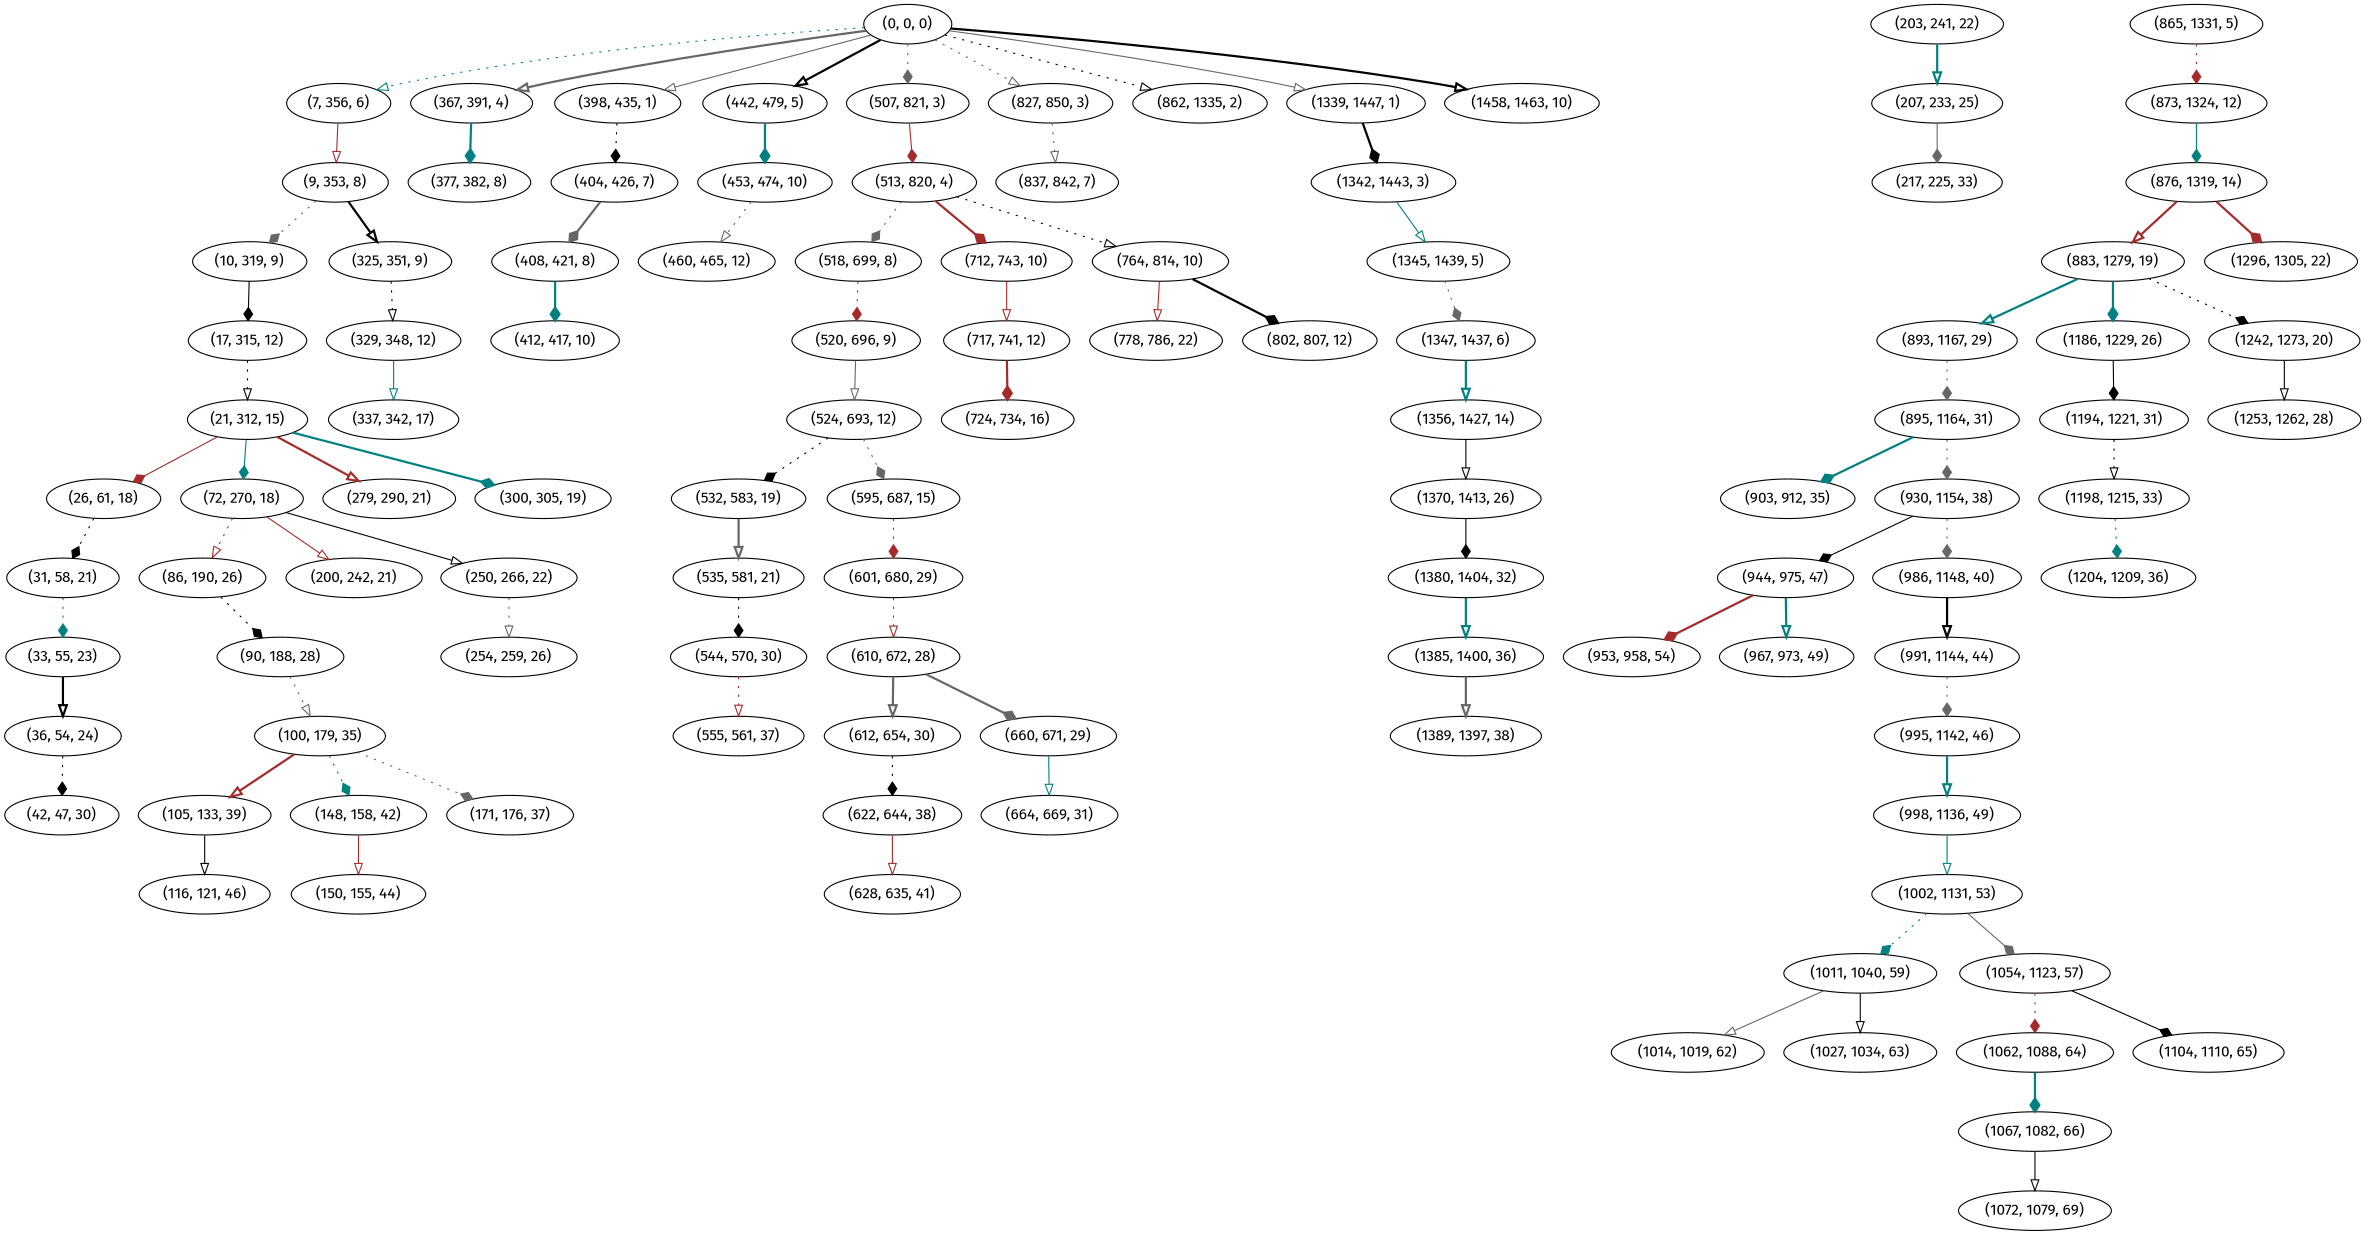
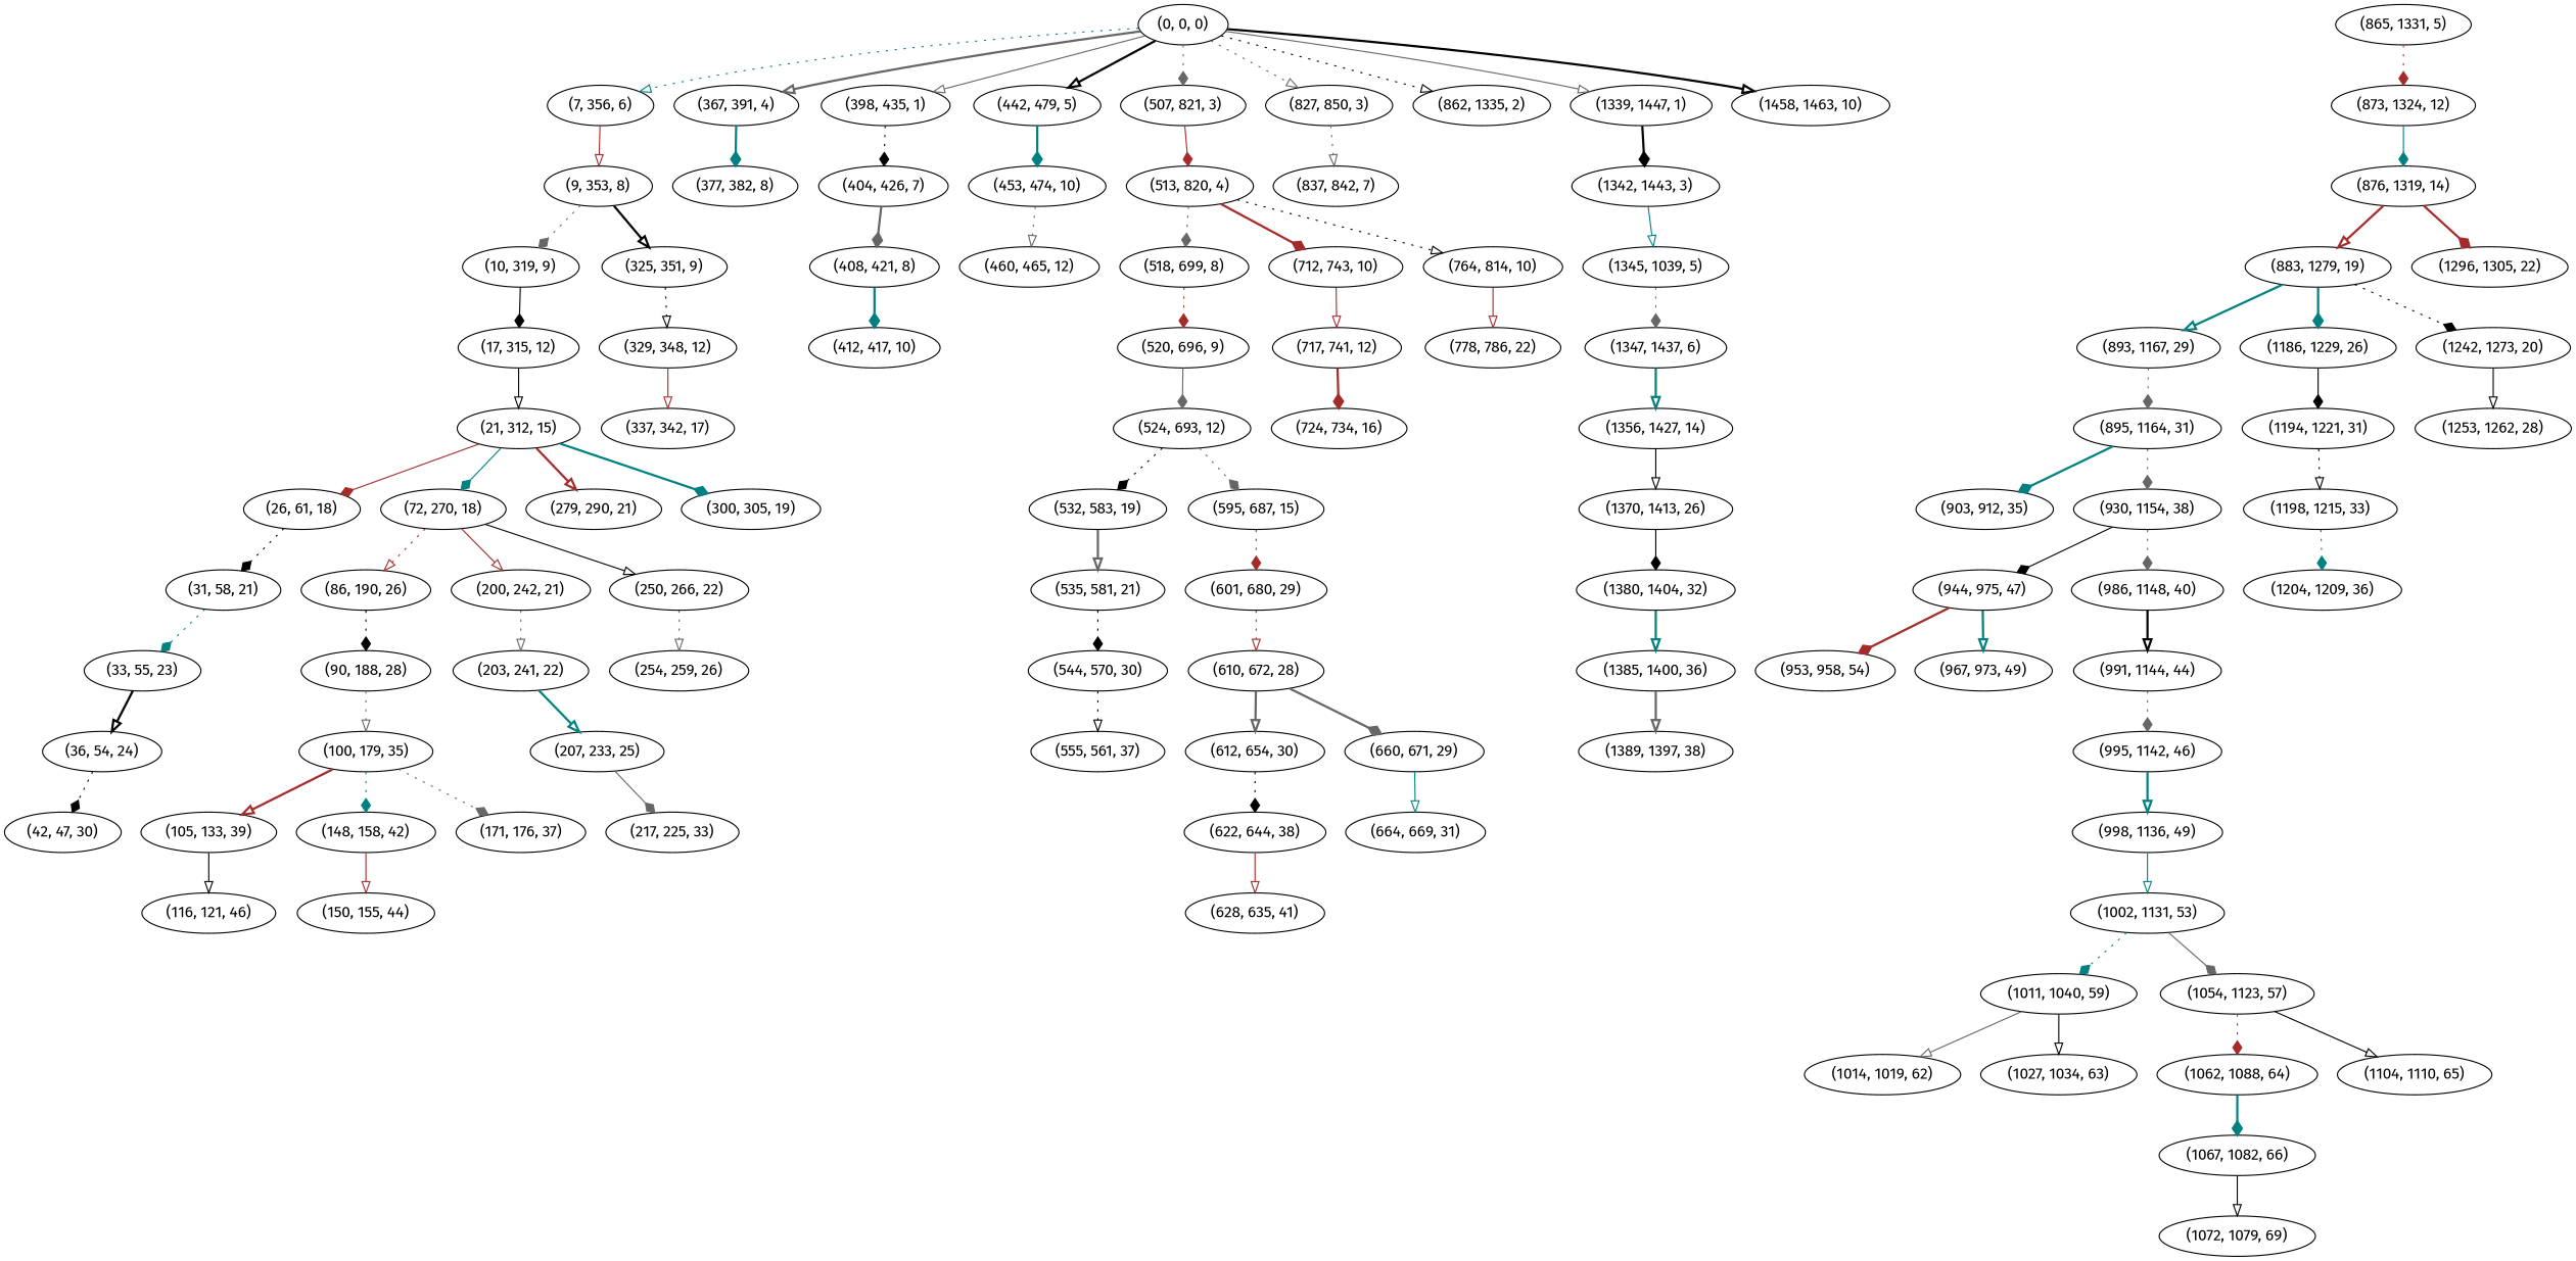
  digraph {
    fontname="Fira Sans"
    node [fontname="Fira Sans"]
    edge [arrowhead=onormal color=black fontname="Fira Sans" style=dotted]
    "(0, 0, 0)"
    "(7, 356, 6)"
    "(367, 391, 4)"
    "(398, 435, 1)"
    "(442, 479, 5)"
    "(507, 821, 3)"
    "(827, 850, 3)"
    "(862, 1335, 2)"
    "(1339, 1447, 1)"
    "(1458, 1463, 10)"
    "(9, 353, 8)"
    "(377, 382, 8)"
    "(404, 426, 7)"
    "(453, 474, 10)"
    "(513, 820, 4)"
    "(837, 842, 7)"
    "(1342, 1443, 3)"
    "(10, 319, 9)"
    "(325, 351, 9)"
    "(17, 315, 12)"
    "(329, 348, 12)"
    "(21, 312, 15)"
    "(26, 61, 18)"
    "(72, 270, 18)"
    "(279, 290, 21)"
    "(300, 305, 19)"
    "(31, 58, 21)"
    "(86, 190, 26)"
    "(200, 242, 21)"
    "(250, 266, 22)"
    "(33, 55, 23)"
    "(36, 54, 24)"
    "(42, 47, 30)"
    "(90, 188, 28)"
    "(203, 241, 22)"
    "(254, 259, 26)"
    "(100, 179, 35)"
    "(105, 133, 39)"
    "(148, 158, 42)"
    "(171, 176, 37)"
    "(116, 121, 46)"
    "(150, 155, 44)"
    "(207, 233, 25)"
    "(217, 225, 33)"
    "(337, 342, 17)"
    "(408, 421, 8)"
    "(412, 417, 10)"
    "(460, 465, 12)"
    "(518, 699, 8)"
    "(712, 743, 10)"
    "(764, 814, 10)"
    "(520, 696, 9)"
    "(717, 741, 12)"
    "(778, 786, 22)"
-   "(802, 807, 12)"
    "(524, 693, 12)"
    "(532, 583, 19)"
    "(595, 687, 15)"
    "(535, 581, 21)"
    n60 [label="(601, 680, 29)"]
    "(544, 570, 30)"
    "(555, 561, 37)"
    "(610, 672, 28)"
    "(612, 654, 30)"
    "(660, 671, 29)"
    "(622, 644, 38)"
    "(664, 669, 31)"
    "(628, 635, 41)"
    "(724, 734, 16)"
    "(865, 1331, 5)"
    "(873, 1324, 12)"
    "(876, 1319, 14)"
    "(883, 1279, 19)"
    "(1296, 1305, 22)"
    "(893, 1167, 29)"
    "(1186, 1229, 26)"
    "(1242, 1273, 20)"
    "(895, 1164, 31)"
    "(1194, 1221, 31)"
    "(1253, 1262, 28)"
    "(903, 912, 35)"
    "(930, 1154, 38)"
    "(944, 975, 47)"
    "(986, 1148, 40)"
    "(953, 958, 54)"
    "(967, 973, 49)"
    "(991, 1144, 44)"
    "(995, 1142, 46)"
    "(998, 1136, 49)"
    "(1002, 1131, 53)"
    "(1011, 1040, 59)"
    "(1054, 1123, 57)"
    "(1014, 1019, 62)"
    "(1027, 1034, 63)"
    "(1062, 1088, 64)"
    "(1104, 1110, 65)"
    "(1067, 1082, 66)"
    "(1072, 1079, 69)"
    "(1198, 1215, 33)"
    "(1204, 1209, 36)"
-   "(1345, 1439, 5)"
+   "(1345, 1439, 5)" [label="(1345, 1039, 5)"]
    "(1347, 1437, 6)"
    "(1356, 1427, 14)"
    "(1370, 1413, 26)"
    "(1380, 1404, 32)"
    "(1385, 1400, 36)"
    "(1389, 1397, 38)"
    "(0, 0, 0)" -> "(7, 356, 6)" [color=teal]
    "(0, 0, 0)" -> "(367, 391, 4)" [color=gray40 style=bold]
    "(0, 0, 0)" -> "(398, 435, 1)" [color=gray40 style=solid]
    "(0, 0, 0)" -> "(442, 479, 5)" [style=bold]
    "(0, 0, 0)" -> "(507, 821, 3)" [arrowhead=diamond color=gray40]
    "(0, 0, 0)" -> "(827, 850, 3)" [color=gray40]
    "(0, 0, 0)" -> "(862, 1335, 2)"
    "(0, 0, 0)" -> "(1339, 1447, 1)" [color=gray40 style=solid]
    "(0, 0, 0)" -> "(1458, 1463, 10)" [style=bold]
    "(7, 356, 6)" -> "(9, 353, 8)" [color=brown style=solid]
    "(367, 391, 4)" -> "(377, 382, 8)" [arrowhead=diamond color=teal style=bold]
    "(398, 435, 1)" -> "(404, 426, 7)" [arrowhead=diamond]
    "(442, 479, 5)" -> "(453, 474, 10)" [arrowhead=diamond color=teal style=bold]
    "(507, 821, 3)" -> "(513, 820, 4)" [arrowhead=diamond color=brown style=solid]
    "(827, 850, 3)" -> "(837, 842, 7)" [color=gray40]
    "(1339, 1447, 1)" -> "(1342, 1443, 3)" [arrowhead=diamond style=bold]
    "(9, 353, 8)" -> "(10, 319, 9)" [arrowhead=diamond color=gray40]
    "(9, 353, 8)" -> "(325, 351, 9)" [style=bold]
    "(404, 426, 7)" -> "(408, 421, 8)" [arrowhead=diamond color=gray40 style=bold]
    "(453, 474, 10)" -> "(460, 465, 12)" [color=gray40]
    "(513, 820, 4)" -> "(518, 699, 8)" [arrowhead=diamond color=gray40]
    "(513, 820, 4)" -> "(712, 743, 10)" [arrowhead=diamond color=brown style=bold]
    "(513, 820, 4)" -> "(764, 814, 10)"
    "(1342, 1443, 3)" -> "(1345, 1439, 5)" [color=teal style=solid]
    "(10, 319, 9)" -> "(17, 315, 12)" [arrowhead=diamond style=solid]
    "(325, 351, 9)" -> "(329, 348, 12)"
-   "(17, 315, 12)" -> "(21, 312, 15)"
-   "(329, 348, 12)" -> "(337, 342, 17)" [color=teal style=solid]
+   "(17, 315, 12)" -> "(21, 312, 15)" [style=solid]
+   "(329, 348, 12)" -> "(337, 342, 17)" [color=brown style=solid]
    "(21, 312, 15)" -> "(26, 61, 18)" [arrowhead=diamond color=brown style=solid]
    "(21, 312, 15)" -> "(72, 270, 18)" [arrowhead=diamond color=teal style=solid]
    "(21, 312, 15)" -> "(279, 290, 21)" [color=brown style=bold]
    "(21, 312, 15)" -> "(300, 305, 19)" [arrowhead=diamond color=teal style=bold]
    "(26, 61, 18)" -> "(31, 58, 21)" [arrowhead=diamond]
    "(72, 270, 18)" -> "(86, 190, 26)" [color=brown]
    "(72, 270, 18)" -> "(200, 242, 21)" [color=brown style=solid]
    "(72, 270, 18)" -> "(250, 266, 22)" [style=solid]
    "(31, 58, 21)" -> "(33, 55, 23)" [arrowhead=diamond color=teal]
    "(86, 190, 26)" -> "(90, 188, 28)" [arrowhead=diamond]
+   "(200, 242, 21)" -> "(203, 241, 22)" [color=gray40]
    "(250, 266, 22)" -> "(254, 259, 26)" [color=gray40]
    "(33, 55, 23)" -> "(36, 54, 24)" [style=bold]
    "(36, 54, 24)" -> "(42, 47, 30)" [arrowhead=diamond]
    "(90, 188, 28)" -> "(100, 179, 35)" [color=gray40]
    "(203, 241, 22)" -> "(207, 233, 25)" [color=teal style=bold]
    "(100, 179, 35)" -> "(105, 133, 39)" [color=brown style=bold]
    "(100, 179, 35)" -> "(148, 158, 42)" [arrowhead=diamond color=teal]
    "(100, 179, 35)" -> "(171, 176, 37)" [arrowhead=diamond color=gray40]
    "(105, 133, 39)" -> "(116, 121, 46)" [style=solid]
    "(148, 158, 42)" -> "(150, 155, 44)" [color=brown style=solid]
    "(207, 233, 25)" -> "(217, 225, 33)" [arrowhead=diamond color=gray40 style=solid]
    "(408, 421, 8)" -> "(412, 417, 10)" [arrowhead=diamond color=teal style=bold]
    "(518, 699, 8)" -> "(520, 696, 9)" [arrowhead=diamond color=brown]
    "(712, 743, 10)" -> "(717, 741, 12)" [color=brown style=solid]
    "(764, 814, 10)" -> "(778, 786, 22)" [color=brown style=solid]
-   "(764, 814, 10)" -> "(802, 807, 12)" [arrowhead=diamond style=bold]
-   "(520, 696, 9)" -> "(524, 693, 12)" [color=gray40 style=solid]
+   "(520, 696, 9)" -> "(524, 693, 12)" [arrowhead=diamond color=gray40 style=solid]
    "(717, 741, 12)" -> "(724, 734, 16)" [arrowhead=diamond color=brown style=bold]
    "(524, 693, 12)" -> "(532, 583, 19)" [arrowhead=diamond]
    "(524, 693, 12)" -> "(595, 687, 15)" [arrowhead=diamond color=gray40]
    "(532, 583, 19)" -> "(535, 581, 21)" [color=gray40 style=bold]
    "(595, 687, 15)" -> n60 [arrowhead=diamond color=brown]
    "(535, 581, 21)" -> "(544, 570, 30)" [arrowhead=diamond]
    n60 -> "(610, 672, 28)" [color=brown]
-   "(544, 570, 30)" -> "(555, 561, 37)" [color=brown]
+   "(544, 570, 30)" -> "(555, 561, 37)"
    "(610, 672, 28)" -> "(612, 654, 30)" [color=gray40 style=bold]
    "(610, 672, 28)" -> "(660, 671, 29)" [arrowhead=diamond color=gray40 style=bold]
    "(612, 654, 30)" -> "(622, 644, 38)" [arrowhead=diamond]
    "(660, 671, 29)" -> "(664, 669, 31)" [color=teal style=solid]
    "(622, 644, 38)" -> "(628, 635, 41)" [color=brown style=solid]
    "(865, 1331, 5)" -> "(873, 1324, 12)" [arrowhead=diamond color=brown]
    "(873, 1324, 12)" -> "(876, 1319, 14)" [arrowhead=diamond color=teal style=solid]
    "(876, 1319, 14)" -> "(883, 1279, 19)" [color=brown style=bold]
    "(876, 1319, 14)" -> "(1296, 1305, 22)" [arrowhead=diamond color=brown style=bold]
    "(883, 1279, 19)" -> "(893, 1167, 29)" [color=teal style=bold]
    "(883, 1279, 19)" -> "(1186, 1229, 26)" [arrowhead=diamond color=teal style=bold]
    "(883, 1279, 19)" -> "(1242, 1273, 20)" [arrowhead=diamond]
    "(893, 1167, 29)" -> "(895, 1164, 31)" [arrowhead=diamond color=gray40]
    "(1186, 1229, 26)" -> "(1194, 1221, 31)" [arrowhead=diamond style=solid]
    "(1242, 1273, 20)" -> "(1253, 1262, 28)" [style=solid]
    "(895, 1164, 31)" -> "(903, 912, 35)" [arrowhead=diamond color=teal style=bold]
    "(895, 1164, 31)" -> "(930, 1154, 38)" [arrowhead=diamond color=gray40]
    "(1194, 1221, 31)" -> "(1198, 1215, 33)"
    "(930, 1154, 38)" -> "(944, 975, 47)" [arrowhead=diamond style=solid]
    "(930, 1154, 38)" -> "(986, 1148, 40)" [arrowhead=diamond color=gray40]
    "(944, 975, 47)" -> "(953, 958, 54)" [arrowhead=diamond color=brown style=bold]
    "(944, 975, 47)" -> "(967, 973, 49)" [color=teal style=bold]
    "(986, 1148, 40)" -> "(991, 1144, 44)" [style=bold]
    "(991, 1144, 44)" -> "(995, 1142, 46)" [arrowhead=diamond color=gray40]
    "(995, 1142, 46)" -> "(998, 1136, 49)" [color=teal style=bold]
    "(998, 1136, 49)" -> "(1002, 1131, 53)" [color=teal style=solid]
    "(1002, 1131, 53)" -> "(1011, 1040, 59)" [arrowhead=diamond color=teal]
    "(1002, 1131, 53)" -> "(1054, 1123, 57)" [arrowhead=diamond color=gray40 style=solid]
    "(1011, 1040, 59)" -> "(1014, 1019, 62)" [color=gray40 style=solid]
    "(1011, 1040, 59)" -> "(1027, 1034, 63)" [style=solid]
    "(1054, 1123, 57)" -> "(1062, 1088, 64)" [arrowhead=diamond color=brown]
-   "(1054, 1123, 57)" -> "(1104, 1110, 65)" [arrowhead=diamond style=solid]
+   "(1054, 1123, 57)" -> "(1104, 1110, 65)" [style=solid]
    "(1062, 1088, 64)" -> "(1067, 1082, 66)" [arrowhead=diamond color=teal style=bold]
    "(1067, 1082, 66)" -> "(1072, 1079, 69)" [style=solid]
    "(1198, 1215, 33)" -> "(1204, 1209, 36)" [arrowhead=diamond color=teal]
    "(1345, 1439, 5)" -> "(1347, 1437, 6)" [arrowhead=diamond color=gray40]
    "(1347, 1437, 6)" -> "(1356, 1427, 14)" [color=teal style=bold]
    "(1356, 1427, 14)" -> "(1370, 1413, 26)" [style=solid]
    "(1370, 1413, 26)" -> "(1380, 1404, 32)" [arrowhead=diamond style=solid]
    "(1380, 1404, 32)" -> "(1385, 1400, 36)" [color=teal style=bold]
    "(1385, 1400, 36)" -> "(1389, 1397, 38)" [color=gray40 style=bold]
  }
